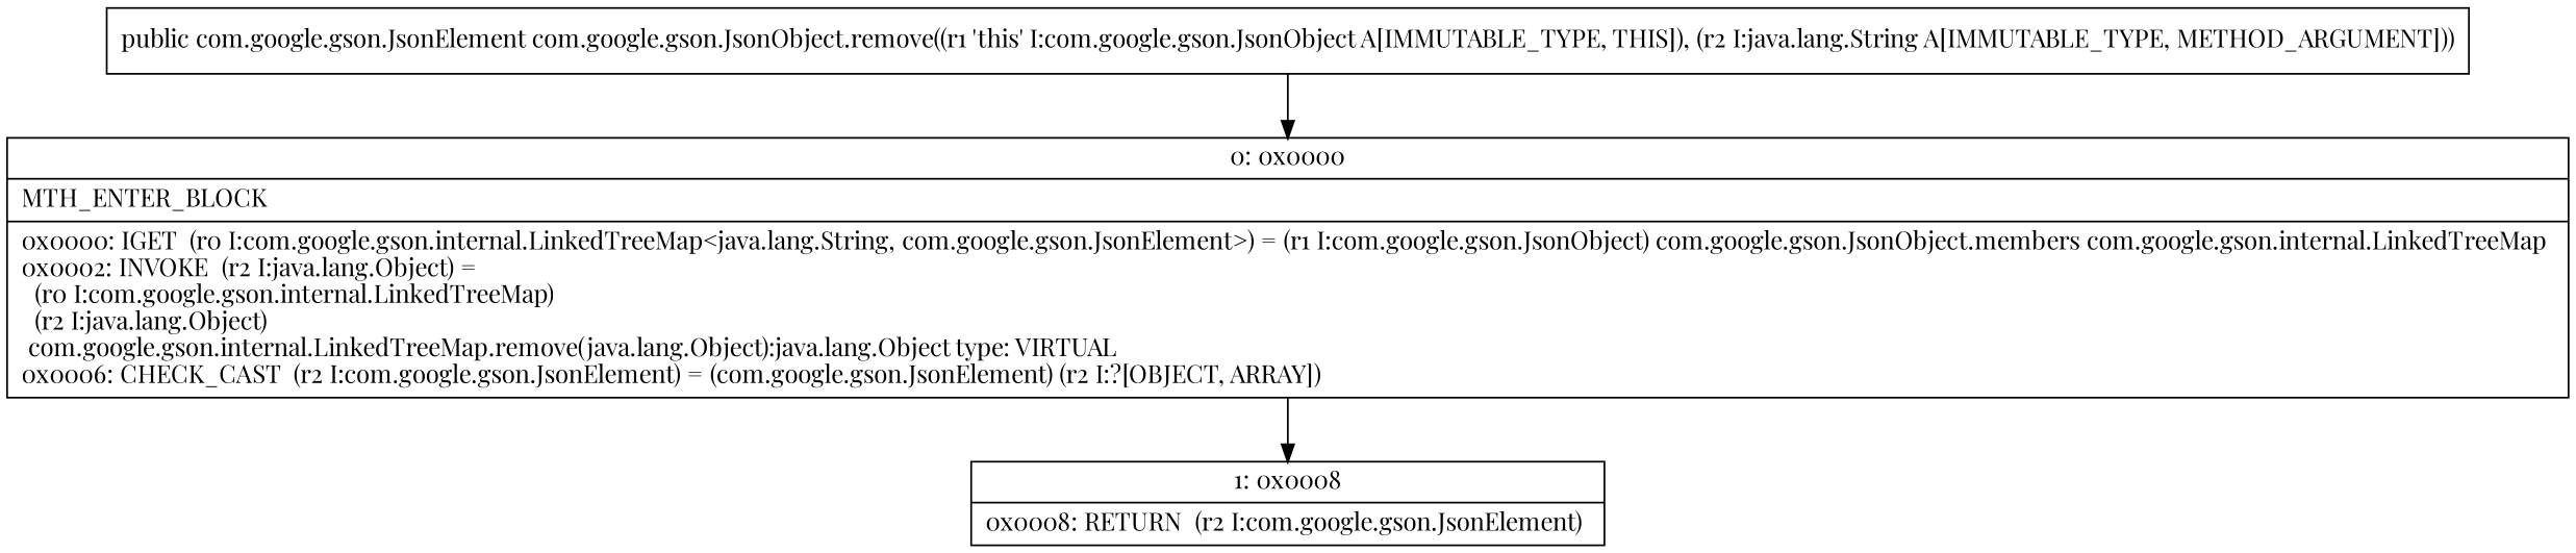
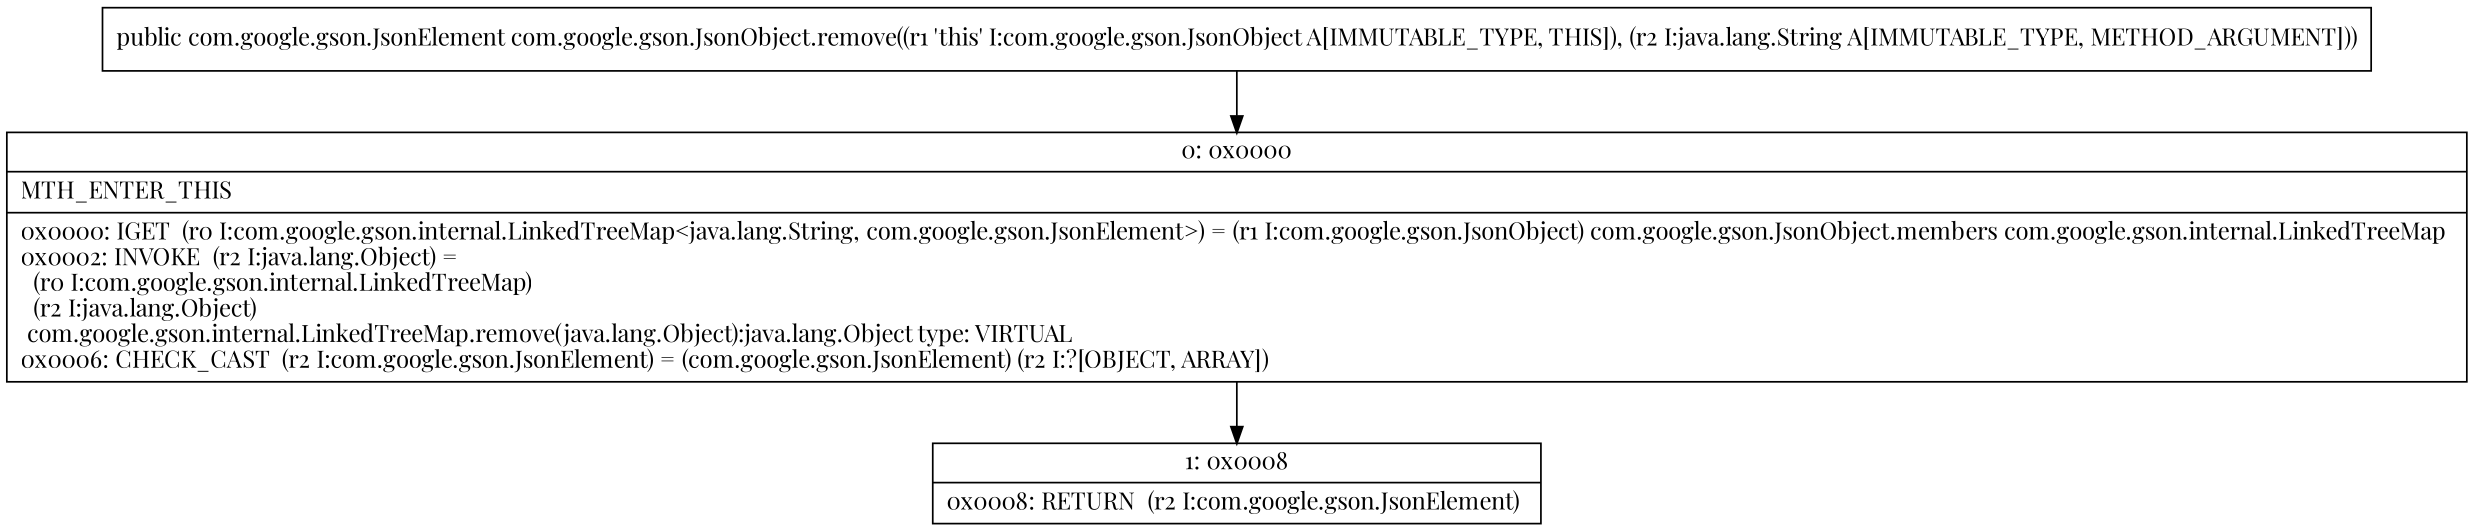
  digraph {
    fontname="Playfair Display"
    node [shape=record fontname="Playfair Display"]
    edge [fontname="Playfair Display"]
-   n1 [label="{0\:\ 0x0000|MTH_ENTER_BLOCK\l|0x0000: IGET  (r0 I:com.google.gson.internal.LinkedTreeMap\<java.lang.String, com.google.gson.JsonElement\>) = (r1 I:com.google.gson.JsonObject) com.google.gson.JsonObject.members com.google.gson.internal.LinkedTreeMap \l0x0002: INVOKE  (r2 I:java.lang.Object) = \l  (r0 I:com.google.gson.internal.LinkedTreeMap)\l  (r2 I:java.lang.Object)\l com.google.gson.internal.LinkedTreeMap.remove(java.lang.Object):java.lang.Object type: VIRTUAL \l0x0006: CHECK_CAST  (r2 I:com.google.gson.JsonElement) = (com.google.gson.JsonElement) (r2 I:?[OBJECT, ARRAY]) \l}"]
+   n1 [label="{0\:\ 0x0000|MTH_ENTER_THIS\l|0x0000: IGET  (r0 I:com.google.gson.internal.LinkedTreeMap\<java.lang.String, com.google.gson.JsonElement\>) = (r1 I:com.google.gson.JsonObject) com.google.gson.JsonObject.members com.google.gson.internal.LinkedTreeMap \l0x0002: INVOKE  (r2 I:java.lang.Object) = \l  (r0 I:com.google.gson.internal.LinkedTreeMap)\l  (r2 I:java.lang.Object)\l com.google.gson.internal.LinkedTreeMap.remove(java.lang.Object):java.lang.Object type: VIRTUAL \l0x0006: CHECK_CAST  (r2 I:com.google.gson.JsonElement) = (com.google.gson.JsonElement) (r2 I:?[OBJECT, ARRAY]) \l}"]
    n2 [label="{1\:\ 0x0008|0x0008: RETURN  (r2 I:com.google.gson.JsonElement) \l}"]
    n3 [label="{public com.google.gson.JsonElement com.google.gson.JsonObject.remove((r1 'this' I:com.google.gson.JsonObject A[IMMUTABLE_TYPE, THIS]), (r2 I:java.lang.String A[IMMUTABLE_TYPE, METHOD_ARGUMENT])) }"]
    n1 -> n2
    n3 -> n1
  }
